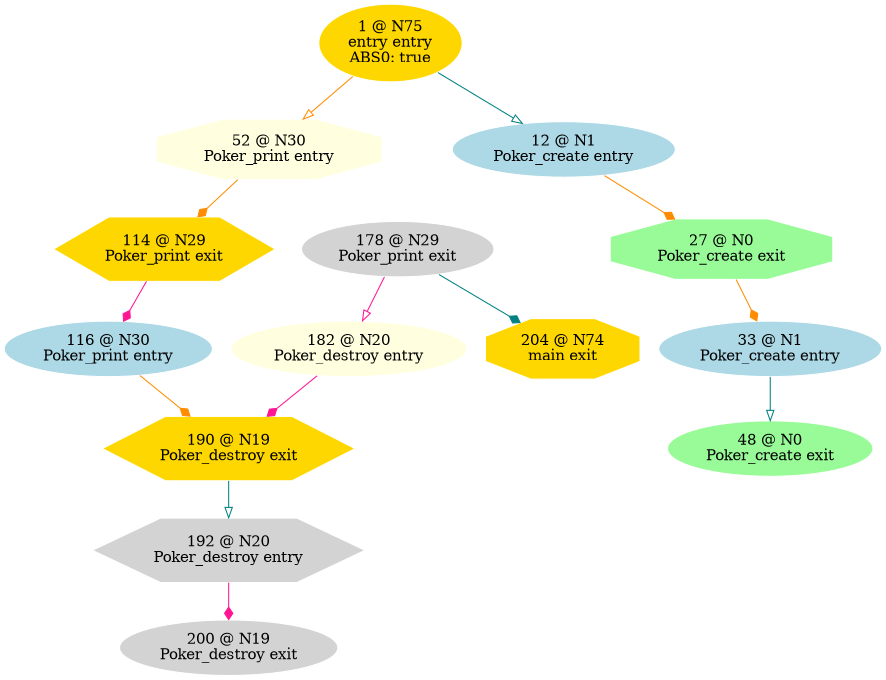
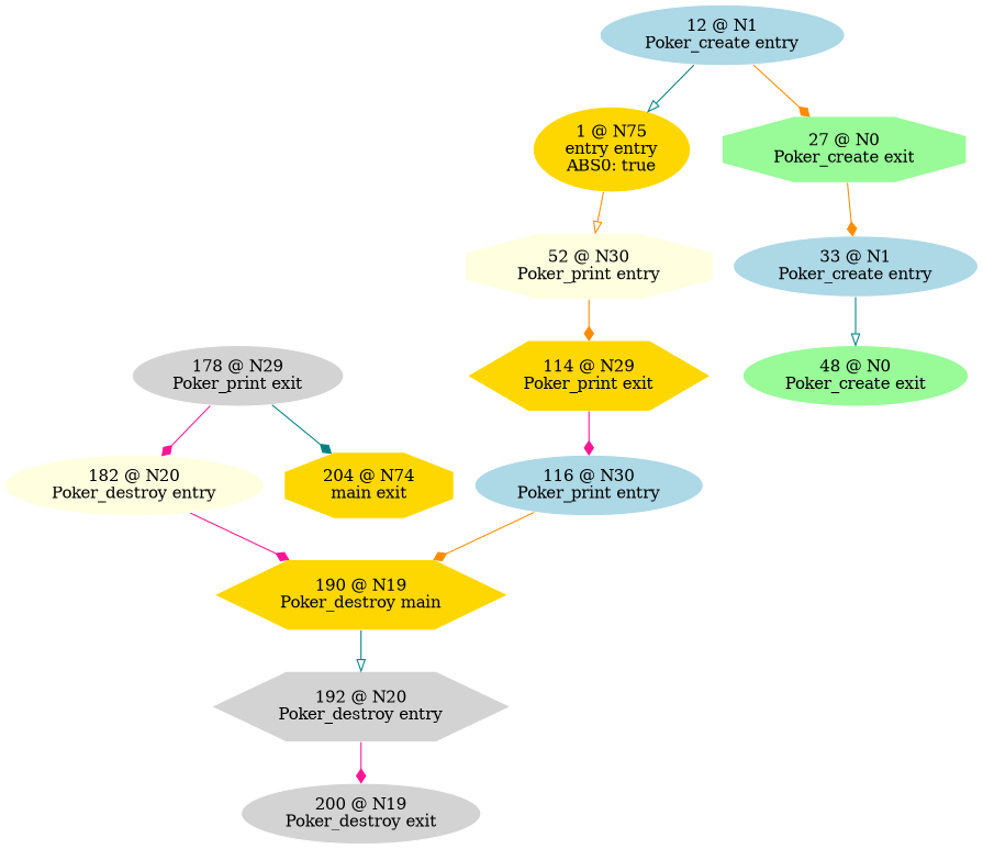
  digraph {
    node [color=white fillcolor=gold shape=ellipse style=filled]
    edge [arrowhead=diamond color=darkorange]
    n1 [label="1 @ N75\nentry entry\nABS0: true"]
    n2 [fillcolor=lightyellow label="52 @ N30\nPoker_print entry" shape=octagon]
    n3 [fillcolor=lightblue label="12 @ N1\nPoker_create entry"]
    n4 [label="114 @ N29\nPoker_print exit" shape=hexagon]
    n5 [fillcolor=palegreen label="27 @ N0\nPoker_create exit" shape=octagon]
    n6 [fillcolor=lightblue label="116 @ N30\nPoker_print entry"]
-   n7 [label="190 @ N19\nPoker_destroy exit" shape=hexagon]
+   n7 [label="190 @ N19\nPoker_destroy main" shape=hexagon]
    n8 [fillcolor=lightgrey label="178 @ N29\nPoker_print exit"]
    n9 [fillcolor=lightyellow label="182 @ N20\nPoker_destroy entry"]
    n10 [label="204 @ N74\nmain exit" shape=octagon]
    n11 [fillcolor=lightgrey label="192 @ N20\nPoker_destroy entry" shape=hexagon]
    n12 [fillcolor=lightgrey label="200 @ N19\nPoker_destroy exit"]
    n13 [fillcolor=lightblue label="33 @ N1\nPoker_create entry"]
    n14 [fillcolor=palegreen label="48 @ N0\nPoker_create exit"]
    n1 -> n2 [arrowhead=onormal]
-   n1 -> n3 [arrowhead=onormal color=teal]
+   n3 -> n1 [arrowhead=onormal color=teal]
    n2 -> n4
    n3 -> n5
    n4 -> n6 [color=deeppink]
    n5 -> n13
    n6 -> n7
    n7 -> n11 [arrowhead=onormal color=teal]
-   n8 -> n9 [arrowhead=onormal color=deeppink]
+   n8 -> n9 [color=deeppink]
    n8 -> n10 [color=teal]
    n9 -> n7 [color=deeppink]
    n11 -> n12 [color=deeppink]
    n13 -> n14 [arrowhead=onormal color=teal]
  }
